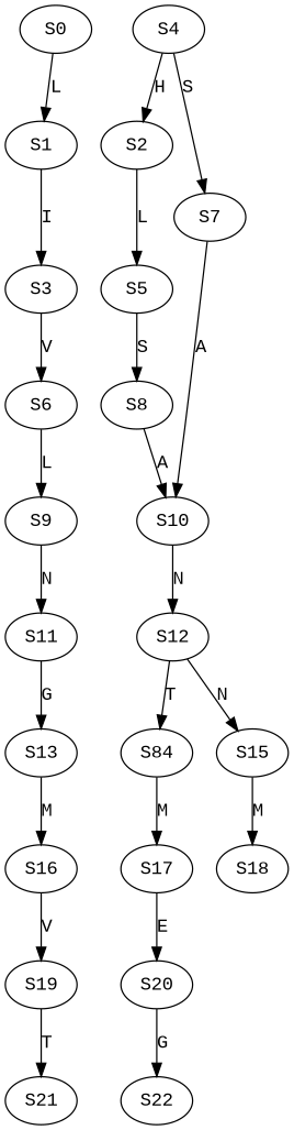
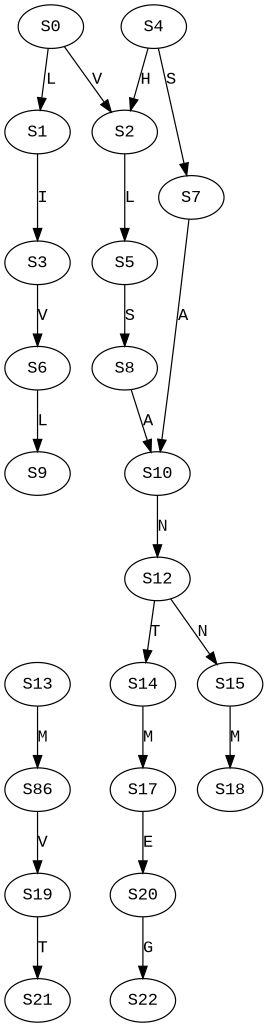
  strict digraph {
    fontname="Liberation Mono"
    node [fontname="Liberation Mono"]
    edge [fontname="Liberation Mono"]
    S0
    S1
    S2
    S3
    S5
    S6
    S4
    S7
    S8
    S9
    S10
-   S11
    S12
    S13
-   S14 [label=S84]
+   S14
    S15
-   S16
+   S16 [label=S86]
    S17
    S18
    S19
    S20
    S21
    S22
    S0 -> S1 [label=L]
+   S0 -> S2 [label=V]
    S1 -> S3 [label=I]
    S2 -> S5 [label=L]
    S3 -> S6 [label=V]
    S5 -> S8 [label=S]
    S6 -> S9 [label=L]
    S4 -> S2 [label=H]
    S4 -> S7 [label=S]
    S7 -> S10 [label=A]
    S8 -> S10 [label=A]
-   S9 -> S11 [label=N]
    S10 -> S12 [label=N]
-   S11 -> S13 [label=G]
    S12 -> S14 [label=T]
    S12 -> S15 [label=N]
    S13 -> S16 [label=M]
    S14 -> S17 [label=M]
    S15 -> S18 [label=M]
    S16 -> S19 [label=V]
    S17 -> S20 [label=E]
    S19 -> S21 [label=T]
    S20 -> S22 [label=G]
  }
